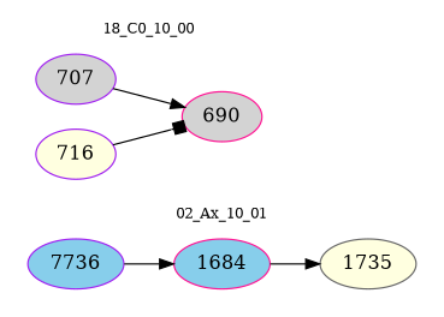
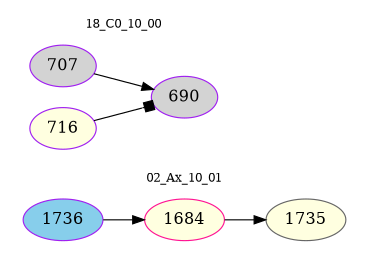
  digraph {
    rankdir=LR
    node [color=purple fillcolor=skyblue style=filled]
    edge [arrowhead=normal color=black]
-   n1 [label=7736]
-   n2 [color=deeppink label=1684]
+   n1 [label=1736]
+   n2 [color=deeppink fillcolor=lightyellow label=1684]
    n3 [color=gray40 fillcolor=lightyellow label=1735]
    n4 [fillcolor=lightgrey label=707]
-   n5 [color=deeppink fillcolor=lightgrey label=690]
+   n5 [fillcolor=lightgrey label=690]
    n6 [fillcolor=lightyellow label=716]
    subgraph cluster_1 {
      color=white
      fontsize=10
      label="02_Ax_10_01"
      n1
      n2
      n3
    }
    subgraph cluster_2 {
      color=white
      fontsize=10
      label="18_C0_10_00"
      n4
      n5
      n6
    }
    n1 -> n2
    n2 -> n3
    n4 -> n5
    n6 -> n5 [arrowhead=box]
  }
